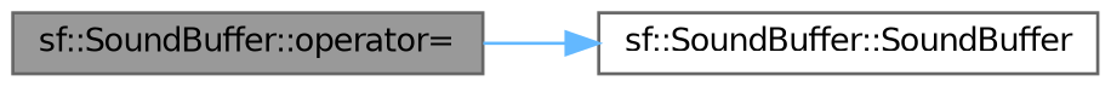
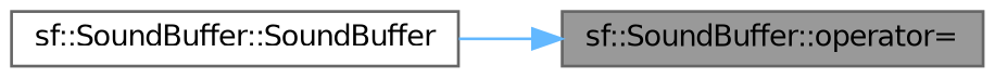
  digraph {
    rankdir=LR
    node [fontname=Helvetica fontsize=10 shape=box style=filled]
    n1 [color=gray40 fillcolor=grey60 fontcolor=black height=0.2 label="sf::SoundBuffer::operator=" width=0.4]
    n2 [color=grey40 fillcolor=white height=0.2 label="sf::SoundBuffer::SoundBuffer" width=0.4]
-   n1 -> n2 [color=steelblue1 fontname=Helvetica fontsize=10 labelfontname=Helvetica labelfontsize=10 style=solid]
+   n2 -> n1 [color=steelblue1 fontname=Helvetica fontsize=10 labelfontname=Helvetica labelfontsize=10 style=solid]
  }
